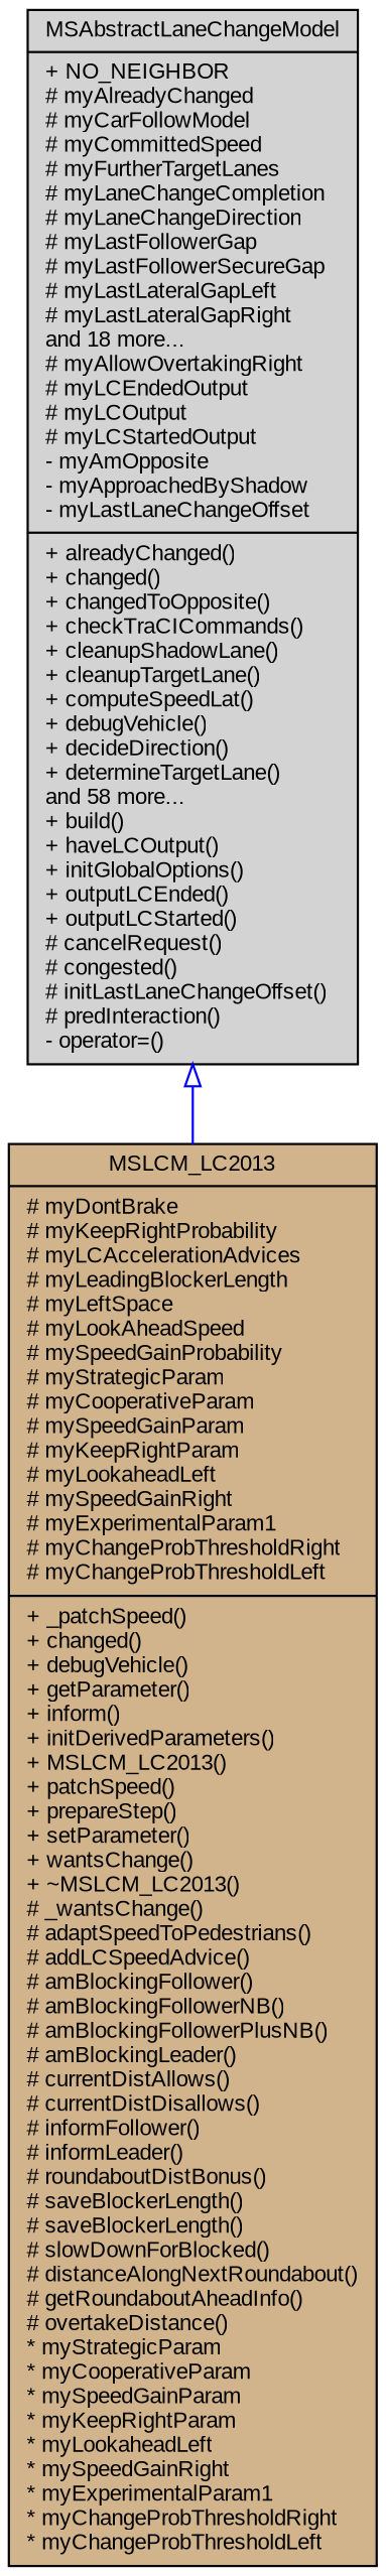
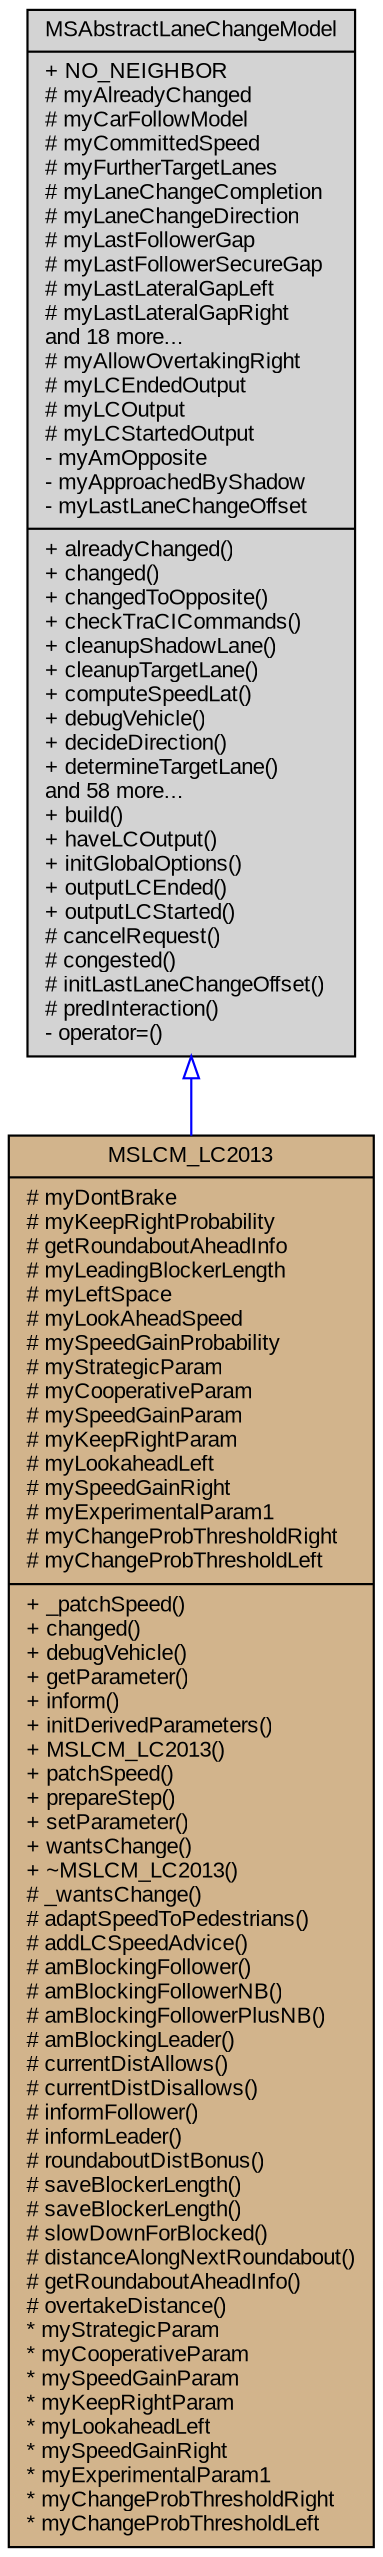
  digraph {
    fontname="Liberation Sans"
    node [color=black fontname="Liberation Sans" fontsize=10 shape=record style=filled]
-   n1 [fillcolor=tan fontcolor=black height=0.2 label="{MSLCM_LC2013\n|# myDontBrake\l# myKeepRightProbability\l# myLCAccelerationAdvices\l# myLeadingBlockerLength\l# myLeftSpace\l# myLookAheadSpeed\l# mySpeedGainProbability\l# myStrategicParam\l# myCooperativeParam\l# mySpeedGainParam\l# myKeepRightParam\l# myLookaheadLeft\l# mySpeedGainRight\l# myExperimentalParam1\l# myChangeProbThresholdRight\l# myChangeProbThresholdLeft\l|+ _patchSpeed()\l+ changed()\l+ debugVehicle()\l+ getParameter()\l+ inform()\l+ initDerivedParameters()\l+ MSLCM_LC2013()\l+ patchSpeed()\l+ prepareStep()\l+ setParameter()\l+ wantsChange()\l+ ~MSLCM_LC2013()\l# _wantsChange()\l# adaptSpeedToPedestrians()\l# addLCSpeedAdvice()\l# amBlockingFollower()\l# amBlockingFollowerNB()\l# amBlockingFollowerPlusNB()\l# amBlockingLeader()\l# currentDistAllows()\l# currentDistDisallows()\l# informFollower()\l# informLeader()\l# roundaboutDistBonus()\l# saveBlockerLength()\l# saveBlockerLength()\l# slowDownForBlocked()\l# distanceAlongNextRoundabout()\l# getRoundaboutAheadInfo()\l# overtakeDistance()\l* myStrategicParam\l* myCooperativeParam\l* mySpeedGainParam\l* myKeepRightParam\l* myLookaheadLeft\l* mySpeedGainRight\l* myExperimentalParam1\l* myChangeProbThresholdRight\l* myChangeProbThresholdLeft\l}" width=0.4]
+   n1 [fillcolor=tan fontcolor=black height=0.2 label="{MSLCM_LC2013\n|# myDontBrake\l# myKeepRightProbability\l# getRoundaboutAheadInfo\l# myLeadingBlockerLength\l# myLeftSpace\l# myLookAheadSpeed\l# mySpeedGainProbability\l# myStrategicParam\l# myCooperativeParam\l# mySpeedGainParam\l# myKeepRightParam\l# myLookaheadLeft\l# mySpeedGainRight\l# myExperimentalParam1\l# myChangeProbThresholdRight\l# myChangeProbThresholdLeft\l|+ _patchSpeed()\l+ changed()\l+ debugVehicle()\l+ getParameter()\l+ inform()\l+ initDerivedParameters()\l+ MSLCM_LC2013()\l+ patchSpeed()\l+ prepareStep()\l+ setParameter()\l+ wantsChange()\l+ ~MSLCM_LC2013()\l# _wantsChange()\l# adaptSpeedToPedestrians()\l# addLCSpeedAdvice()\l# amBlockingFollower()\l# amBlockingFollowerNB()\l# amBlockingFollowerPlusNB()\l# amBlockingLeader()\l# currentDistAllows()\l# currentDistDisallows()\l# informFollower()\l# informLeader()\l# roundaboutDistBonus()\l# saveBlockerLength()\l# saveBlockerLength()\l# slowDownForBlocked()\l# distanceAlongNextRoundabout()\l# getRoundaboutAheadInfo()\l# overtakeDistance()\l* myStrategicParam\l* myCooperativeParam\l* mySpeedGainParam\l* myKeepRightParam\l* myLookaheadLeft\l* mySpeedGainRight\l* myExperimentalParam1\l* myChangeProbThresholdRight\l* myChangeProbThresholdLeft\l}" width=0.4]
    n2 [fillcolor=lightgrey height=0.2 label="{MSAbstractLaneChangeModel\n|+ NO_NEIGHBOR\l# myAlreadyChanged\l# myCarFollowModel\l# myCommittedSpeed\l# myFurtherTargetLanes\l# myLaneChangeCompletion\l# myLaneChangeDirection\l# myLastFollowerGap\l# myLastFollowerSecureGap\l# myLastLateralGapLeft\l# myLastLateralGapRight\land 18 more...\l# myAllowOvertakingRight\l# myLCEndedOutput\l# myLCOutput\l# myLCStartedOutput\l- myAmOpposite\l- myApproachedByShadow\l- myLastLaneChangeOffset\l|+ alreadyChanged()\l+ changed()\l+ changedToOpposite()\l+ checkTraCICommands()\l+ cleanupShadowLane()\l+ cleanupTargetLane()\l+ computeSpeedLat()\l+ debugVehicle()\l+ decideDirection()\l+ determineTargetLane()\land 58 more...\l+ build()\l+ haveLCOutput()\l+ initGlobalOptions()\l+ outputLCEnded()\l+ outputLCStarted()\l# cancelRequest()\l# congested()\l# initLastLaneChangeOffset()\l# predInteraction()\l- operator=()\l}" width=0.4]
    n2 -> n1 [arrowtail=onormal color=blue dir=back fontname="Liberation Sans" fontsize=10 labelfontname=Helvetica labelfontsize=10 style=solid]
  }
